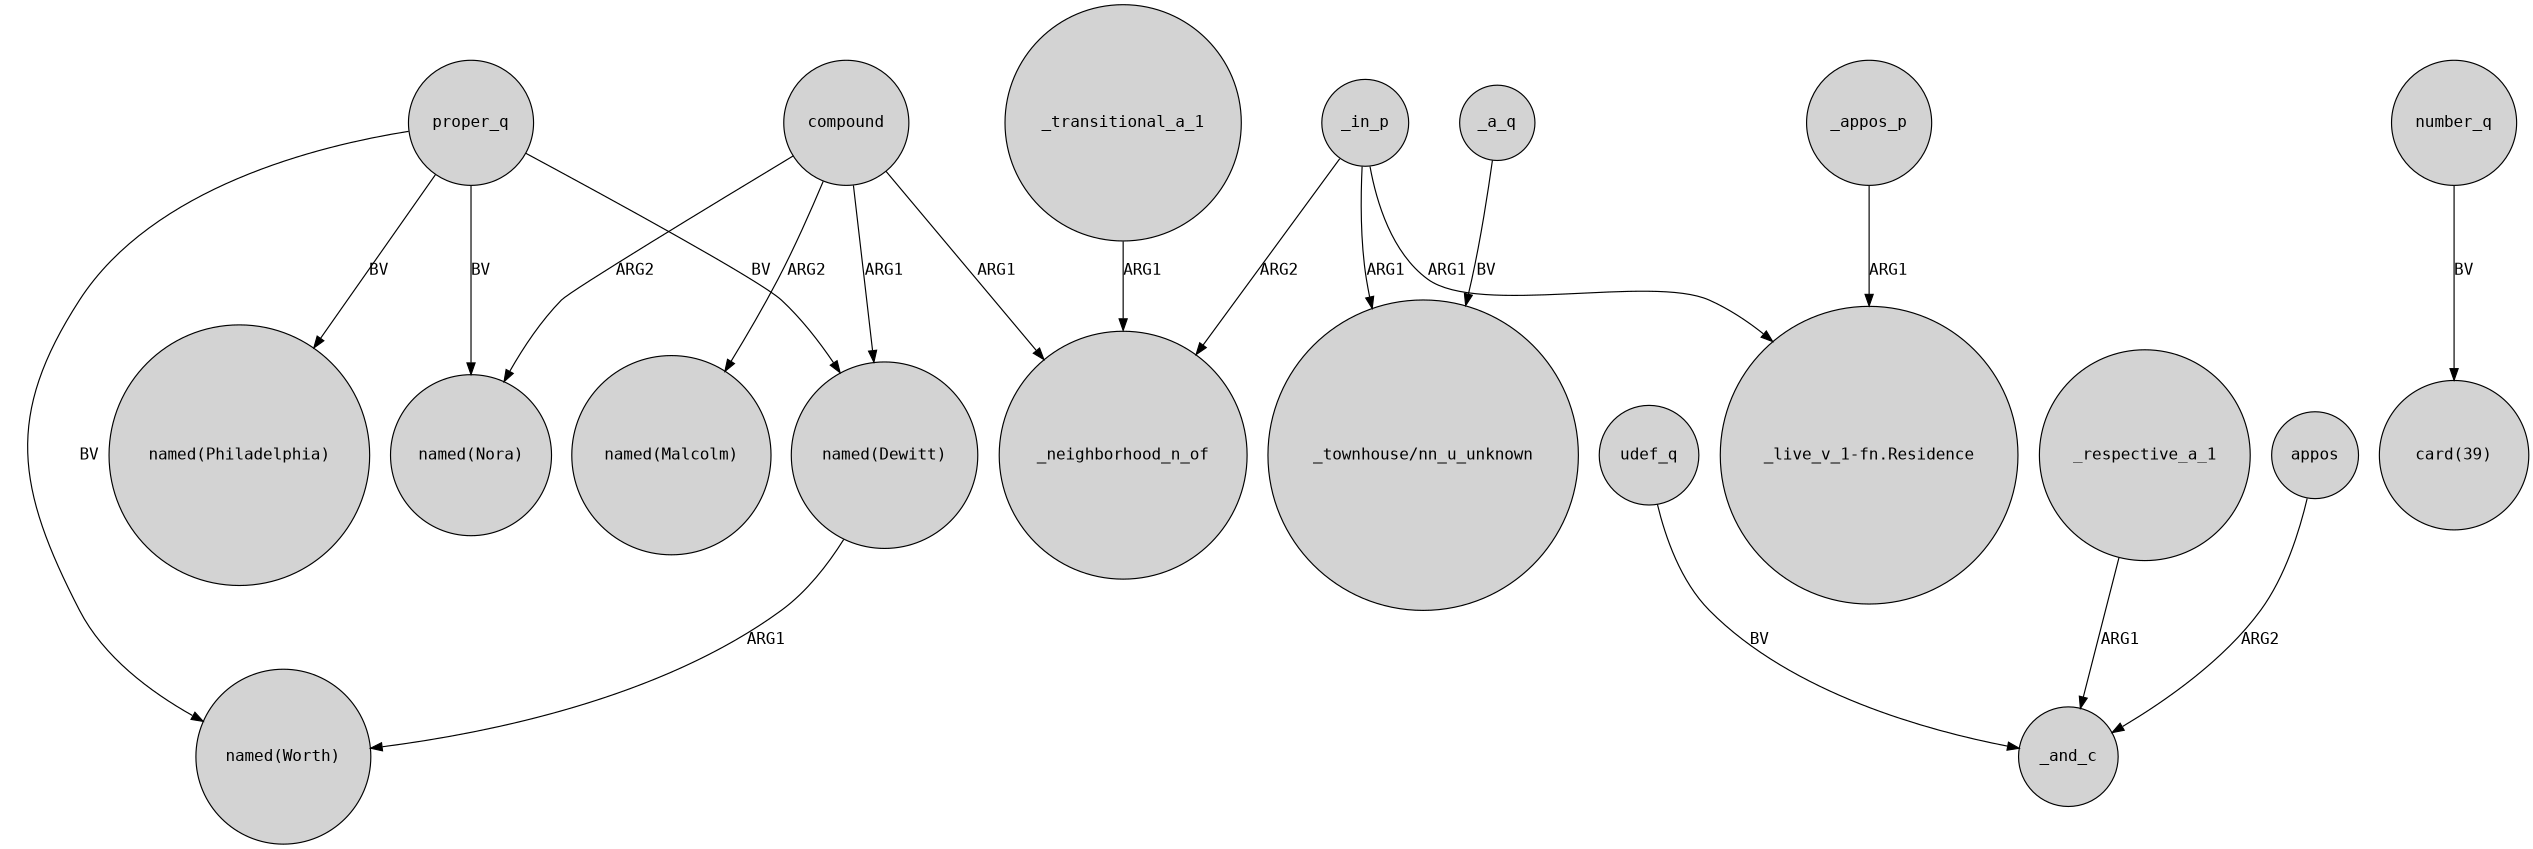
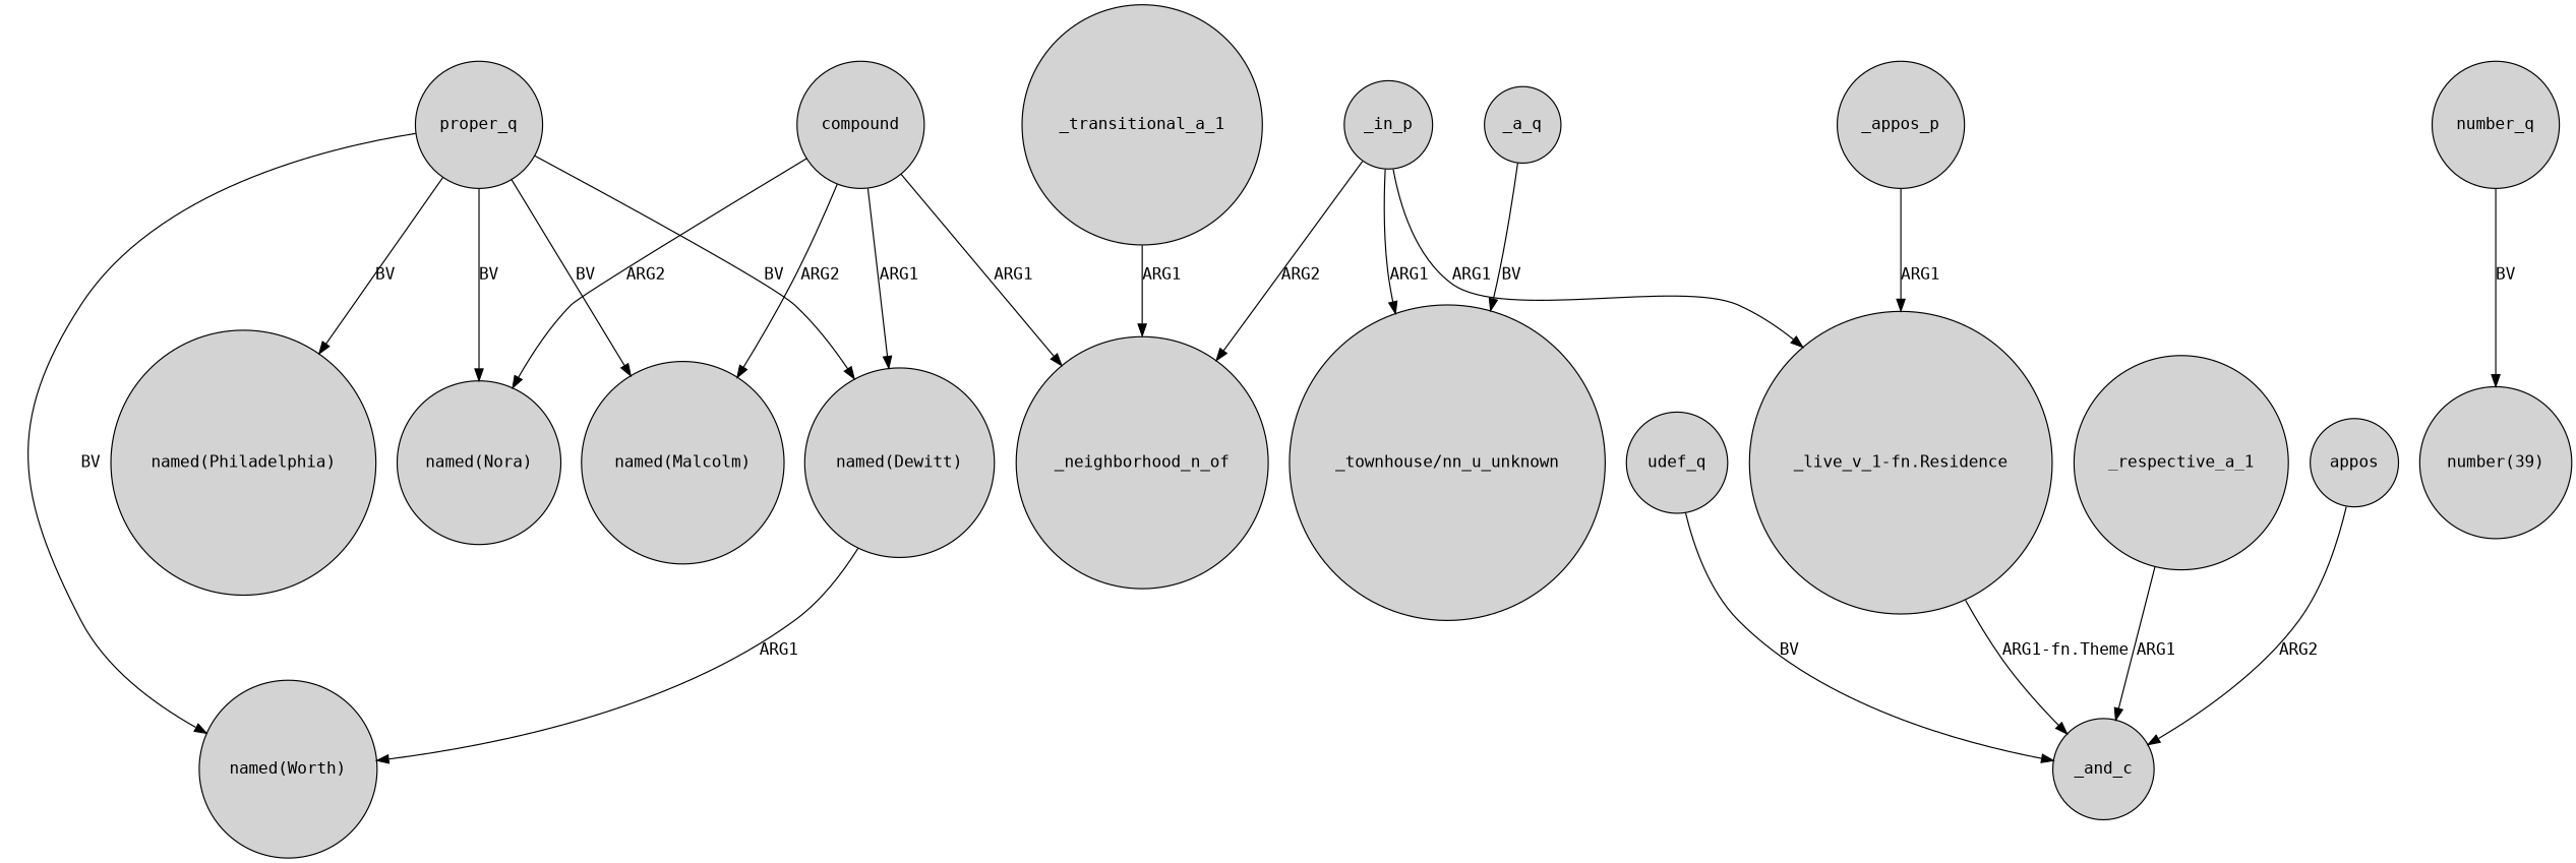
  digraph {
    fontname="DejaVu Sans Mono"
    node [fontname="DejaVu Sans Mono" shape=circle style=filled]
    edge [fontname="DejaVu Sans Mono"]
    proper_q
    "named(Philadelphia)"
    "named(Malcolm)"
    "named(Nora)"
    "named(Dewitt)"
    "named(Worth)"
    compound
    _neighborhood_n_of
    _in_p
    "_live_v_1-fn.Residence"
    "_townhouse/nn_u_unknown"
    _and_c
    n13 [label=_appos_p]
    _respective_a_1
    number_q
-   "card(39)"
+   "card(39)" [label="number(39)"]
    appos
    _a_q
    udef_q
    _transitional_a_1
    proper_q -> "named(Philadelphia)" [label=BV]
+   proper_q -> "named(Malcolm)" [label=BV]
    proper_q -> "named(Nora)" [label=BV]
    proper_q -> "named(Dewitt)" [label=BV]
    proper_q -> "named(Worth)" [label=BV]
    "named(Dewitt)" -> "named(Worth)" [label=ARG1]
    compound -> "named(Malcolm)" [label=ARG2]
    compound -> "named(Nora)" [label=ARG2]
    compound -> "named(Dewitt)" [label=ARG1]
    compound -> _neighborhood_n_of [label=ARG1]
    _in_p -> _neighborhood_n_of [label=ARG2]
    _in_p -> "_live_v_1-fn.Residence" [label=ARG1]
    _in_p -> "_townhouse/nn_u_unknown" [label=ARG1]
+   "_live_v_1-fn.Residence" -> _and_c [label="ARG1-fn.Theme"]
    n13 -> "_live_v_1-fn.Residence" [label=ARG1]
    _respective_a_1 -> _and_c [label=ARG1]
    number_q -> "card(39)" [label=BV]
    appos -> _and_c [label=ARG2]
    _a_q -> "_townhouse/nn_u_unknown" [label=BV]
    udef_q -> _and_c [label=BV]
    _transitional_a_1 -> _neighborhood_n_of [label=ARG1]
  }
